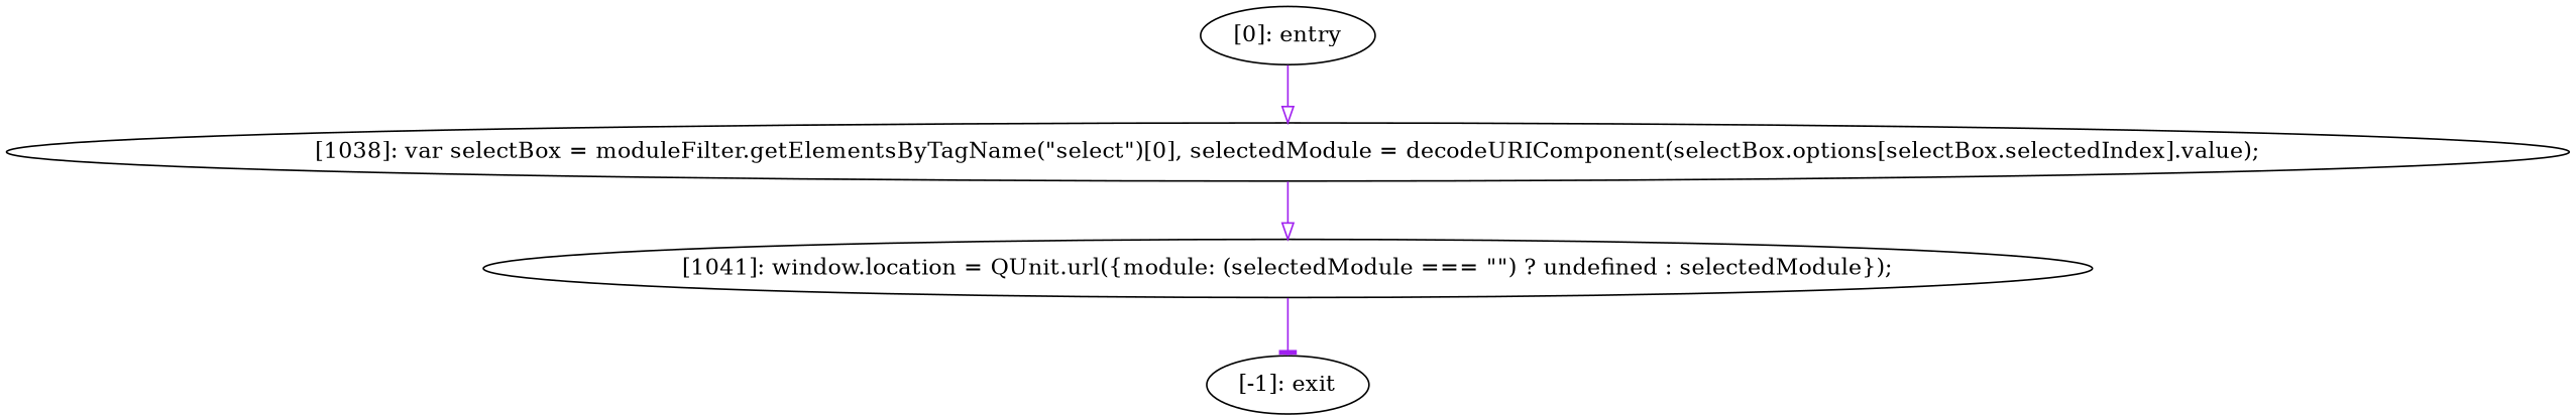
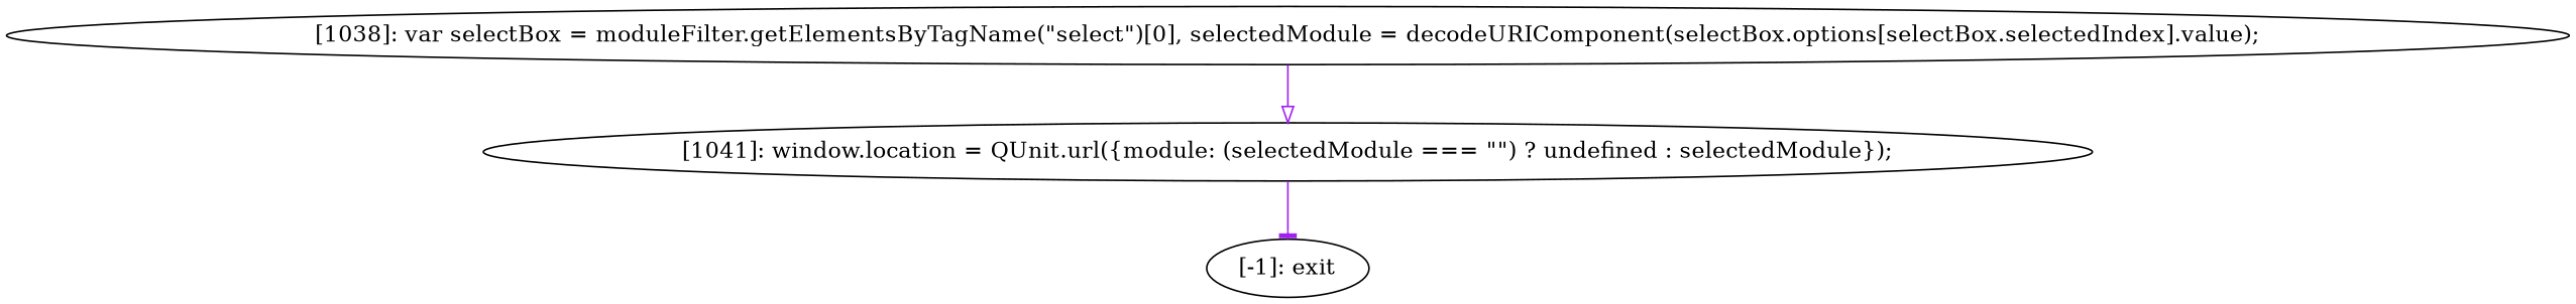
  digraph {
    edge [color=purple arrowhead=onormal]
    n1 [label="[1041]: window.location = QUnit.url({module: (selectedModule === \"\") ? undefined : selectedModule});\n"]
    n2 [label="[-1]: exit"]
    n3 [label="[1038]: var selectBox = moduleFilter.getElementsByTagName(\"select\")[0], selectedModule = decodeURIComponent(selectBox.options[selectBox.selectedIndex].value);\n"]
-   n4 [label="[0]: entry"]
    n1 -> n2 [arrowhead=tee]
    n3 -> n1
-   n4 -> n3
  }
